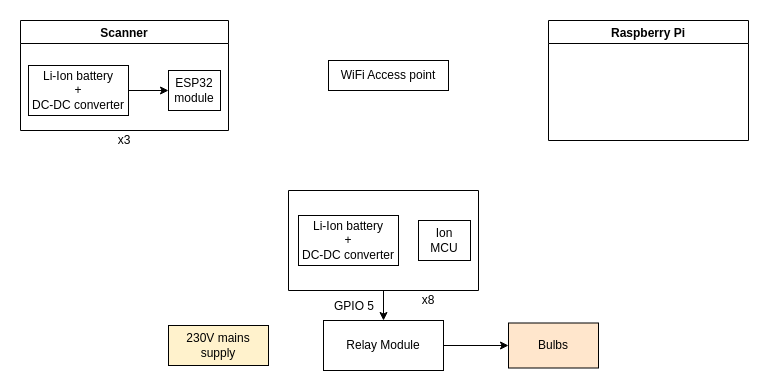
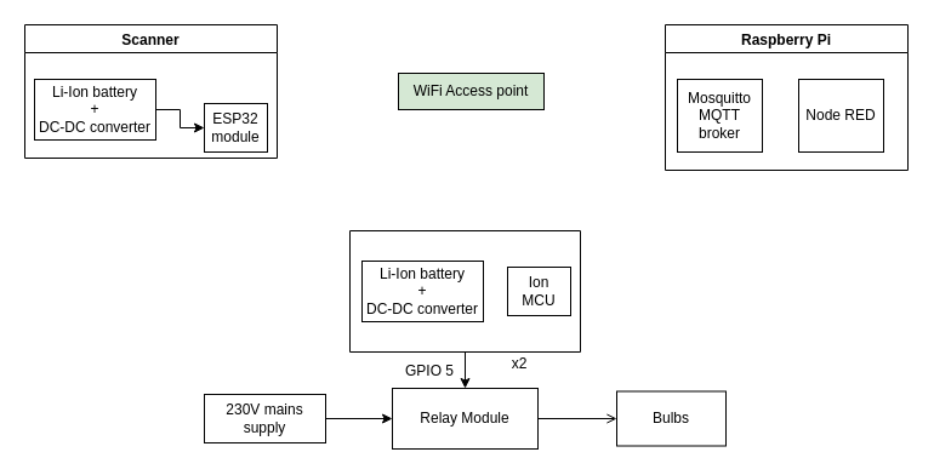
  <mxCell id="0" />
  <mxCell id="1" parent="0" />
  <mxCell id="2" value="" style="shape=image;html=1;verticalAlign=top;verticalLabelPosition=bottom;labelBackgroundColor=#ffffff;imageAspect=0;aspect=fixed;image=https://cdn4.iconfinder.com/data/icons/basic-user-interface-elements/700/wlan-connect-wifi-signal-wireless-internet-128.png;direction=south;" vertex="1" parent="1"><mxGeometry x="248" y="50" width="50" height="50" as="geometry" /></mxCell>
  <mxCell id="3" value="" style="edgeStyle=orthogonalEdgeStyle;rounded=0;orthogonalLoop=1;jettySize=auto;html=1;" edge="1" parent="1" source="4" target="5"><mxGeometry relative="1" as="geometry" /></mxCell>
  <mxCell id="4" value="Li-Ion battery &lt;br&gt;+&lt;br&gt;DC-DC converter" style="rounded=0;whiteSpace=wrap;html=1;" vertex="1" parent="1"><mxGeometry x="28" y="65" width="100" height="50" as="geometry" /></mxCell>
- <mxCell id="5" value="ESP32 module" style="rounded=0;whiteSpace=wrap;html=1;" vertex="1" parent="1"><mxGeometry x="168" y="70" width="52" height="40" as="geometry" /></mxCell>
+ <mxCell id="5" value="ESP32 module" style="rounded=0;whiteSpace=wrap;html=1;" vertex="1" parent="1"><mxGeometry x="168" y="85" width="52" height="40" as="geometry" /></mxCell>
  <mxCell id="6" value="Scanner" style="swimlane;" vertex="1" parent="1"><mxGeometry x="20" y="20" width="208" height="110" as="geometry" /></mxCell>
- <mxCell id="7" value="x3" style="text;html=1;strokeColor=none;fillColor=none;align=center;verticalAlign=middle;whiteSpace=wrap;rounded=0;" vertex="1" parent="1"><mxGeometry x="104" y="130" width="40" height="20" as="geometry" /></mxCell>
- <mxCell id="8" value="WiFi Access point" style="rounded=0;whiteSpace=wrap;html=1;" vertex="1" parent="1"><mxGeometry x="328" y="60" width="120" height="30" as="geometry" /></mxCell>
+ <mxCell id="8" value="WiFi Access point" style="rounded=0;whiteSpace=wrap;html=1;fillColor=#d5e8d4;" vertex="1" parent="1"><mxGeometry x="328" y="60" width="120" height="30" as="geometry" /></mxCell>
  <mxCell id="9" value="Raspberry Pi" style="swimlane;" vertex="1" parent="1"><mxGeometry x="548" y="20" width="200" height="120" as="geometry" /></mxCell>
+ <mxCell id="10" value="Mosquitto MQTT broker" style="whiteSpace=wrap;html=1;" vertex="1" parent="9"><mxGeometry x="10" y="45" width="70" height="60" as="geometry" /></mxCell>
+ <mxCell id="11" value="Node RED" style="whiteSpace=wrap;html=1;" vertex="1" parent="9"><mxGeometry x="110" y="45" width="70" height="60" as="geometry" /></mxCell>
  <mxCell id="12" value="" style="shape=image;html=1;verticalAlign=top;verticalLabelPosition=bottom;labelBackgroundColor=#ffffff;imageAspect=0;aspect=fixed;image=https://cdn4.iconfinder.com/data/icons/basic-user-interface-elements/700/wlan-connect-wifi-signal-wireless-internet-128.png;direction=north;" vertex="1" parent="1"><mxGeometry x="478" y="55" width="50" height="50" as="geometry" /></mxCell>
  <mxCell id="13" value="" style="edgeStyle=orthogonalEdgeStyle;rounded=0;orthogonalLoop=1;jettySize=auto;html=1;" edge="1" parent="1" source="14" target="19"><mxGeometry relative="1" as="geometry" /></mxCell>
  <mxCell id="14" value="" style="swimlane;startSize=0;" vertex="1" parent="1"><mxGeometry x="288" y="190" width="190" height="100" as="geometry" /></mxCell>
  <mxCell id="15" value="Li-Ion battery &lt;br&gt;+&lt;br&gt;DC-DC converter" style="rounded=0;whiteSpace=wrap;html=1;" vertex="1" parent="14"><mxGeometry x="10" y="25" width="100" height="50" as="geometry" /></mxCell>
  <mxCell id="16" value="Ion&lt;br&gt;MCU" style="rounded=0;whiteSpace=wrap;html=1;" vertex="1" parent="14"><mxGeometry x="130" y="30" width="52" height="40" as="geometry" /></mxCell>
  <mxCell id="17" value="" style="shape=image;html=1;verticalAlign=top;verticalLabelPosition=bottom;labelBackgroundColor=#ffffff;imageAspect=0;aspect=fixed;image=https://cdn4.iconfinder.com/data/icons/basic-user-interface-elements/700/wlan-connect-wifi-signal-wireless-internet-128.png;direction=east;" vertex="1" parent="1"><mxGeometry x="363" y="120" width="50" height="50" as="geometry" /></mxCell>
- <mxCell id="18" value="" style="edgeStyle=orthogonalEdgeStyle;rounded=0;orthogonalLoop=1;jettySize=auto;html=1;" edge="1" parent="1" source="19" target="21"><mxGeometry relative="1" as="geometry" /></mxCell>
+ <mxCell id="18" value="" style="edgeStyle=orthogonalEdgeStyle;rounded=0;orthogonalLoop=1;jettySize=auto;html=1;endArrow=open;" edge="1" parent="1" source="19" target="21"><mxGeometry relative="1" as="geometry" /></mxCell>
  <mxCell id="19" value="Relay Module" style="rounded=0;whiteSpace=wrap;html=1;" vertex="1" parent="1"><mxGeometry x="323" y="320" width="120" height="50" as="geometry" /></mxCell>
- <mxCell id="20" value="x8" style="text;html=1;strokeColor=none;fillColor=none;align=center;verticalAlign=middle;whiteSpace=wrap;rounded=0;" vertex="1" parent="1"><mxGeometry x="408" y="290" width="40" height="20" as="geometry" /></mxCell>
- <mxCell id="21" value="Bulbs" style="rounded=0;whiteSpace=wrap;html=1;fillColor=#ffe6cc;" vertex="1" parent="1"><mxGeometry x="508" y="322.5" width="90" height="45" as="geometry" /></mxCell>
- <mxCell id="23" value="230V mains supply" style="rounded=0;whiteSpace=wrap;html=1;fillColor=#fff2cc;" vertex="1" parent="1"><mxGeometry x="168" y="325" width="100" height="40" as="geometry" /></mxCell>
+ <mxCell id="20" value="x2" style="text;html=1;strokeColor=none;fillColor=none;align=center;verticalAlign=middle;whiteSpace=wrap;rounded=0;" vertex="1" parent="1"><mxGeometry x="408" y="290" width="40" height="20" as="geometry" /></mxCell>
+ <mxCell id="21" value="Bulbs" style="rounded=0;whiteSpace=wrap;html=1;" vertex="1" parent="1"><mxGeometry x="508" y="322.5" width="90" height="45" as="geometry" /></mxCell>
+ <mxCell id="22" value="" style="edgeStyle=orthogonalEdgeStyle;rounded=0;orthogonalLoop=1;jettySize=auto;html=1;" edge="1" parent="1" source="23" target="19"><mxGeometry relative="1" as="geometry" /></mxCell>
+ <mxCell id="23" value="230V mains supply" style="rounded=0;whiteSpace=wrap;html=1;" vertex="1" parent="1"><mxGeometry x="168" y="325" width="100" height="40" as="geometry" /></mxCell>
  <mxCell id="24" value="GPIO 5" style="text;html=1;strokeColor=none;fillColor=none;align=center;verticalAlign=middle;whiteSpace=wrap;rounded=0;" vertex="1" parent="1"><mxGeometry x="329" y="296" width="50" height="20" as="geometry" /></mxCell>
